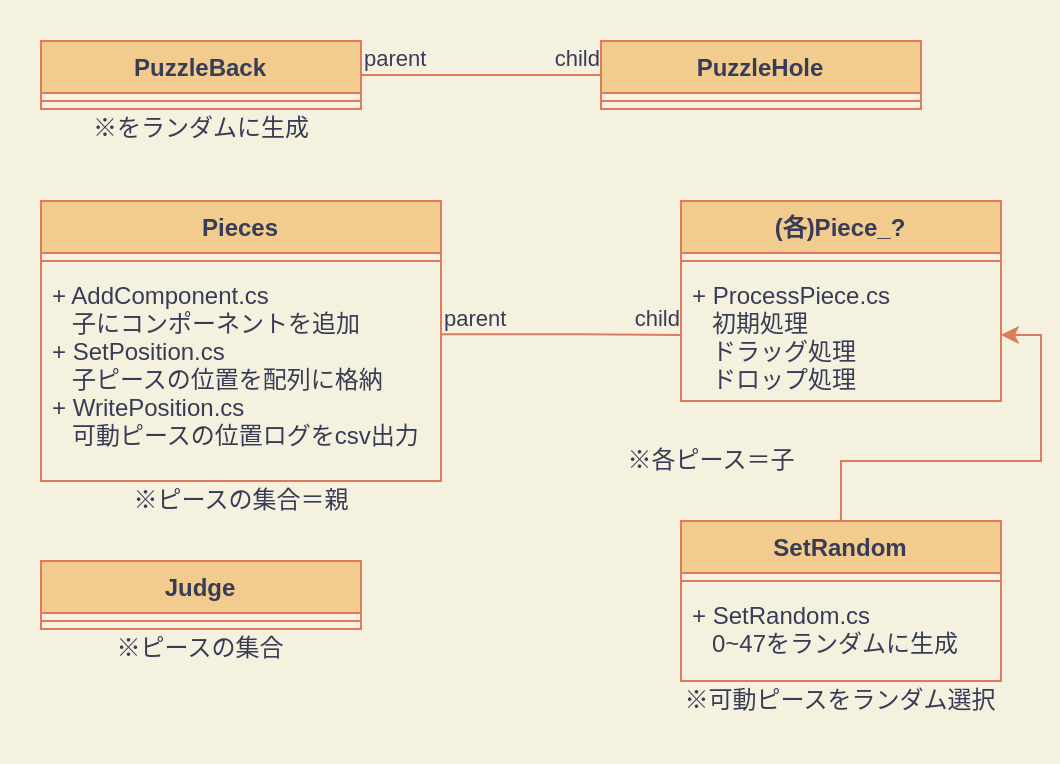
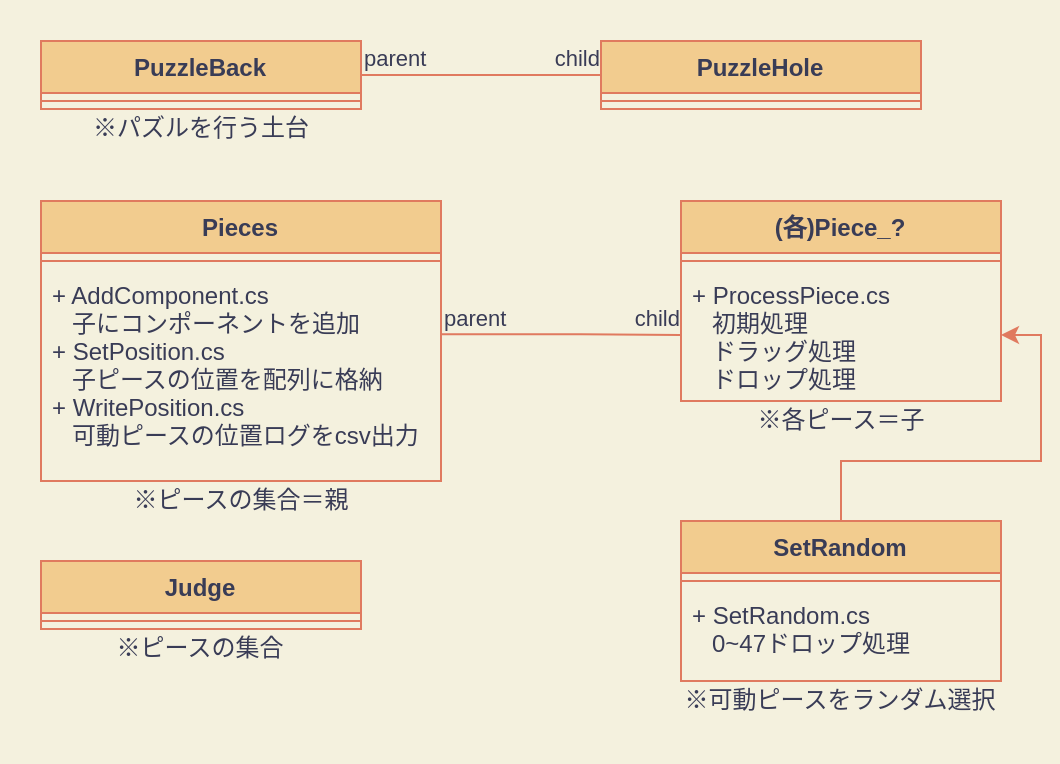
  <mxCell id="0" />
  <mxCell id="1" parent="0" />
  <mxCell id="2" value="PuzzleBack" style="swimlane;fontStyle=1;align=center;verticalAlign=top;childLayout=stackLayout;horizontal=1;startSize=26;horizontalStack=0;resizeParent=1;resizeParentMax=0;resizeLast=0;collapsible=1;marginBottom=0;fillColor=#F2CC8F;strokeColor=#E07A5F;fontColor=#393C56;" parent="1" vertex="1"><mxGeometry x="20" y="20" width="160" height="34" as="geometry"><mxRectangle x="69" y="100" width="100" height="26" as="alternateBounds" /></mxGeometry></mxCell>
  <mxCell id="3" value="" style="line;strokeWidth=1;fillColor=none;align=left;verticalAlign=middle;spacingTop=-1;spacingLeft=3;spacingRight=3;rotatable=0;labelPosition=right;points=[];portConstraint=eastwest;labelBackgroundColor=#F4F1DE;strokeColor=#E07A5F;fontColor=#393C56;" parent="2" vertex="1"><mxGeometry y="26" width="160" height="8" as="geometry" /></mxCell>
  <mxCell id="4" value="PuzzleHole" style="swimlane;fontStyle=1;align=center;verticalAlign=top;childLayout=stackLayout;horizontal=1;startSize=26;horizontalStack=0;resizeParent=1;resizeParentMax=0;resizeLast=0;collapsible=1;marginBottom=0;fillColor=#F2CC8F;strokeColor=#E07A5F;fontColor=#393C56;" parent="1" vertex="1"><mxGeometry x="300" y="20" width="160" height="34" as="geometry"><mxRectangle x="69" y="100" width="100" height="26" as="alternateBounds" /></mxGeometry></mxCell>
  <mxCell id="5" value="" style="line;strokeWidth=1;fillColor=none;align=left;verticalAlign=middle;spacingTop=-1;spacingLeft=3;spacingRight=3;rotatable=0;labelPosition=right;points=[];portConstraint=eastwest;labelBackgroundColor=#F4F1DE;strokeColor=#E07A5F;fontColor=#393C56;" parent="4" vertex="1"><mxGeometry y="26" width="160" height="8" as="geometry" /></mxCell>
- <mxCell id="6" value="※をランダムに生成" style="text;html=1;strokeColor=none;fillColor=none;align=center;verticalAlign=middle;whiteSpace=wrap;rounded=0;fontColor=#393C56;" parent="1" vertex="1"><mxGeometry x="42.5" y="54" width="115" height="20" as="geometry" /></mxCell>
+ <mxCell id="6" value="※パズルを行う土台" style="text;html=1;strokeColor=none;fillColor=none;align=center;verticalAlign=middle;whiteSpace=wrap;rounded=0;fontColor=#393C56;" parent="1" vertex="1"><mxGeometry x="42.5" y="54" width="115" height="20" as="geometry" /></mxCell>
  <mxCell id="7" value="Pieces" style="swimlane;fontStyle=1;align=center;verticalAlign=top;childLayout=stackLayout;horizontal=1;startSize=26;horizontalStack=0;resizeParent=1;resizeParentMax=0;resizeLast=0;collapsible=1;marginBottom=0;fillColor=#F2CC8F;strokeColor=#E07A5F;fontColor=#393C56;" parent="1" vertex="1"><mxGeometry x="20" y="100" width="200" height="140" as="geometry" /></mxCell>
  <mxCell id="8" value="" style="line;strokeWidth=1;fillColor=none;align=left;verticalAlign=middle;spacingTop=-1;spacingLeft=3;spacingRight=3;rotatable=0;labelPosition=right;points=[];portConstraint=eastwest;labelBackgroundColor=#F4F1DE;strokeColor=#E07A5F;fontColor=#393C56;" parent="7" vertex="1"><mxGeometry y="26" width="200" height="8" as="geometry" /></mxCell>
  <mxCell id="9" value="+ AddComponent.cs&#10;   子にコンポーネントを追加&#10;+ SetPosition.cs&#10;   子ピースの位置を配列に格納&#10;+ WritePosition.cs&#10;   可動ピースの位置ログをcsv出力" style="text;strokeColor=none;fillColor=none;align=left;verticalAlign=top;spacingLeft=4;spacingRight=4;overflow=hidden;rotatable=0;points=[[0,0.5],[1,0.5]];portConstraint=eastwest;fontColor=#393C56;" parent="7" vertex="1"><mxGeometry y="34" width="200" height="106" as="geometry" /></mxCell>
  <mxCell id="10" value="※ピースの集合＝親" style="text;html=1;strokeColor=none;fillColor=none;align=center;verticalAlign=middle;whiteSpace=wrap;rounded=0;fontColor=#393C56;" parent="1" vertex="1"><mxGeometry x="62.5" y="240" width="115" height="20" as="geometry" /></mxCell>
  <mxCell id="11" value="(各)Piece_?" style="swimlane;fontStyle=1;align=center;verticalAlign=top;childLayout=stackLayout;horizontal=1;startSize=26;horizontalStack=0;resizeParent=1;resizeParentMax=0;resizeLast=0;collapsible=1;marginBottom=0;fillColor=#F2CC8F;strokeColor=#E07A5F;fontColor=#393C56;" parent="1" vertex="1"><mxGeometry x="340" y="100" width="160" height="100" as="geometry" /></mxCell>
  <mxCell id="12" value="" style="line;strokeWidth=1;fillColor=none;align=left;verticalAlign=middle;spacingTop=-1;spacingLeft=3;spacingRight=3;rotatable=0;labelPosition=right;points=[];portConstraint=eastwest;labelBackgroundColor=#F4F1DE;strokeColor=#E07A5F;fontColor=#393C56;" parent="11" vertex="1"><mxGeometry y="26" width="160" height="8" as="geometry" /></mxCell>
  <mxCell id="13" value="+ ProcessPiece.cs&#10;   初期処理&#10;   ドラッグ処理&#10;   ドロップ処理" style="text;strokeColor=none;fillColor=none;align=left;verticalAlign=top;spacingLeft=4;spacingRight=4;overflow=hidden;rotatable=0;points=[[0,0.5],[1,0.5]];portConstraint=eastwest;fontColor=#393C56;" parent="11" vertex="1"><mxGeometry y="34" width="160" height="66" as="geometry" /></mxCell>
- <mxCell id="14" value="※各ピース＝子" style="text;html=1;strokeColor=none;fillColor=none;align=center;verticalAlign=middle;whiteSpace=wrap;rounded=0;fontColor=#393C56;" parent="1" vertex="1"><mxGeometry x="297.5" y="220" width="115" height="20" as="geometry" /></mxCell>
+ <mxCell id="14" value="※各ピース＝子" style="text;html=1;strokeColor=none;fillColor=none;align=center;verticalAlign=middle;whiteSpace=wrap;rounded=0;fontColor=#393C56;" parent="1" vertex="1"><mxGeometry x="362.5" y="200" width="115" height="20" as="geometry" /></mxCell>
  <mxCell id="15" style="edgeStyle=orthogonalEdgeStyle;rounded=0;orthogonalLoop=1;jettySize=auto;html=1;entryX=1;entryY=0.5;entryDx=0;entryDy=0;labelBackgroundColor=#F4F1DE;strokeColor=#E07A5F;fontColor=#393C56;" parent="1" source="16" target="13" edge="1"><mxGeometry relative="1" as="geometry" /></mxCell>
  <mxCell id="16" value="SetRandom" style="swimlane;fontStyle=1;align=center;verticalAlign=top;childLayout=stackLayout;horizontal=1;startSize=26;horizontalStack=0;resizeParent=1;resizeParentMax=0;resizeLast=0;collapsible=1;marginBottom=0;fillColor=#F2CC8F;strokeColor=#E07A5F;fontColor=#393C56;" parent="1" vertex="1"><mxGeometry x="340" y="260" width="160" height="80" as="geometry" /></mxCell>
  <mxCell id="17" value="" style="line;strokeWidth=1;fillColor=none;align=left;verticalAlign=middle;spacingTop=-1;spacingLeft=3;spacingRight=3;rotatable=0;labelPosition=right;points=[];portConstraint=eastwest;labelBackgroundColor=#F4F1DE;strokeColor=#E07A5F;fontColor=#393C56;" parent="16" vertex="1"><mxGeometry y="26" width="160" height="8" as="geometry" /></mxCell>
- <mxCell id="18" value="+ SetRandom.cs&#10;   0~47をランダムに生成" style="text;strokeColor=none;fillColor=none;align=left;verticalAlign=top;spacingLeft=4;spacingRight=4;overflow=hidden;rotatable=0;points=[[0,0.5],[1,0.5]];portConstraint=eastwest;fontColor=#393C56;" parent="16" vertex="1"><mxGeometry y="34" width="160" height="46" as="geometry" /></mxCell>
+ <mxCell id="18" value="+ SetRandom.cs&#10;   0~47ドロップ処理" style="text;strokeColor=none;fillColor=none;align=left;verticalAlign=top;spacingLeft=4;spacingRight=4;overflow=hidden;rotatable=0;points=[[0,0.5],[1,0.5]];portConstraint=eastwest;fontColor=#393C56;" parent="16" vertex="1"><mxGeometry y="34" width="160" height="46" as="geometry" /></mxCell>
  <mxCell id="19" value="" style="endArrow=none;html=1;edgeStyle=orthogonalEdgeStyle;entryX=0;entryY=0.5;entryDx=0;entryDy=0;exitX=1.002;exitY=0.308;exitDx=0;exitDy=0;exitPerimeter=0;labelBackgroundColor=#F4F1DE;strokeColor=#E07A5F;fontColor=#393C56;" parent="1" source="9" target="13" edge="1"><mxGeometry relative="1" as="geometry"><mxPoint x="180" y="160" as="sourcePoint" /><mxPoint x="320" y="160" as="targetPoint" /></mxGeometry></mxCell>
  <mxCell id="20" value="parent" style="edgeLabel;resizable=0;html=1;align=left;verticalAlign=bottom;labelBackgroundColor=#F4F1DE;fontColor=#393C56;" parent="19" connectable="0" vertex="1"><mxGeometry x="-1" relative="1" as="geometry" /></mxCell>
  <mxCell id="21" value="child" style="edgeLabel;resizable=0;html=1;align=right;verticalAlign=bottom;labelBackgroundColor=#F4F1DE;fontColor=#393C56;" parent="19" connectable="0" vertex="1"><mxGeometry x="1" relative="1" as="geometry" /></mxCell>
  <mxCell id="22" value="" style="endArrow=none;html=1;edgeStyle=orthogonalEdgeStyle;entryX=0;entryY=0.5;entryDx=0;entryDy=0;exitX=1;exitY=0.5;exitDx=0;exitDy=0;labelBackgroundColor=#F4F1DE;strokeColor=#E07A5F;fontColor=#393C56;" parent="1" source="2" target="4" edge="1"><mxGeometry relative="1" as="geometry"><mxPoint x="157.5" y="90" as="sourcePoint" /><mxPoint x="317.5" y="90" as="targetPoint" /></mxGeometry></mxCell>
  <mxCell id="23" value="parent" style="edgeLabel;resizable=0;html=1;align=left;verticalAlign=bottom;labelBackgroundColor=#F4F1DE;fontColor=#393C56;" parent="22" connectable="0" vertex="1"><mxGeometry x="-1" relative="1" as="geometry" /></mxCell>
  <mxCell id="24" value="child" style="edgeLabel;resizable=0;html=1;align=right;verticalAlign=bottom;labelBackgroundColor=#F4F1DE;fontColor=#393C56;" parent="22" connectable="0" vertex="1"><mxGeometry x="1" relative="1" as="geometry" /></mxCell>
  <mxCell id="25" value="Judge" style="swimlane;fontStyle=1;align=center;verticalAlign=top;childLayout=stackLayout;horizontal=1;startSize=26;horizontalStack=0;resizeParent=1;resizeParentMax=0;resizeLast=0;collapsible=1;marginBottom=0;fillColor=#F2CC8F;strokeColor=#E07A5F;fontColor=#393C56;" parent="1" vertex="1"><mxGeometry x="20" y="280" width="160" height="34" as="geometry" /></mxCell>
  <mxCell id="26" value="" style="line;strokeWidth=1;fillColor=none;align=left;verticalAlign=middle;spacingTop=-1;spacingLeft=3;spacingRight=3;rotatable=0;labelPosition=right;points=[];portConstraint=eastwest;labelBackgroundColor=#F4F1DE;strokeColor=#E07A5F;fontColor=#393C56;" parent="25" vertex="1"><mxGeometry y="26" width="160" height="8" as="geometry" /></mxCell>
  <mxCell id="27" value="※可動ピースをランダム選択" style="text;html=1;strokeColor=none;fillColor=none;align=center;verticalAlign=middle;whiteSpace=wrap;rounded=0;fontColor=#393C56;" parent="1" vertex="1"><mxGeometry x="340" y="340" width="160" height="20" as="geometry" /></mxCell>
  <mxCell id="28" value="※ピースの集合" style="text;html=1;strokeColor=none;fillColor=none;align=center;verticalAlign=middle;whiteSpace=wrap;rounded=0;fontColor=#393C56;" parent="1" vertex="1"><mxGeometry x="20" y="314" width="160" height="20" as="geometry" /></mxCell>
